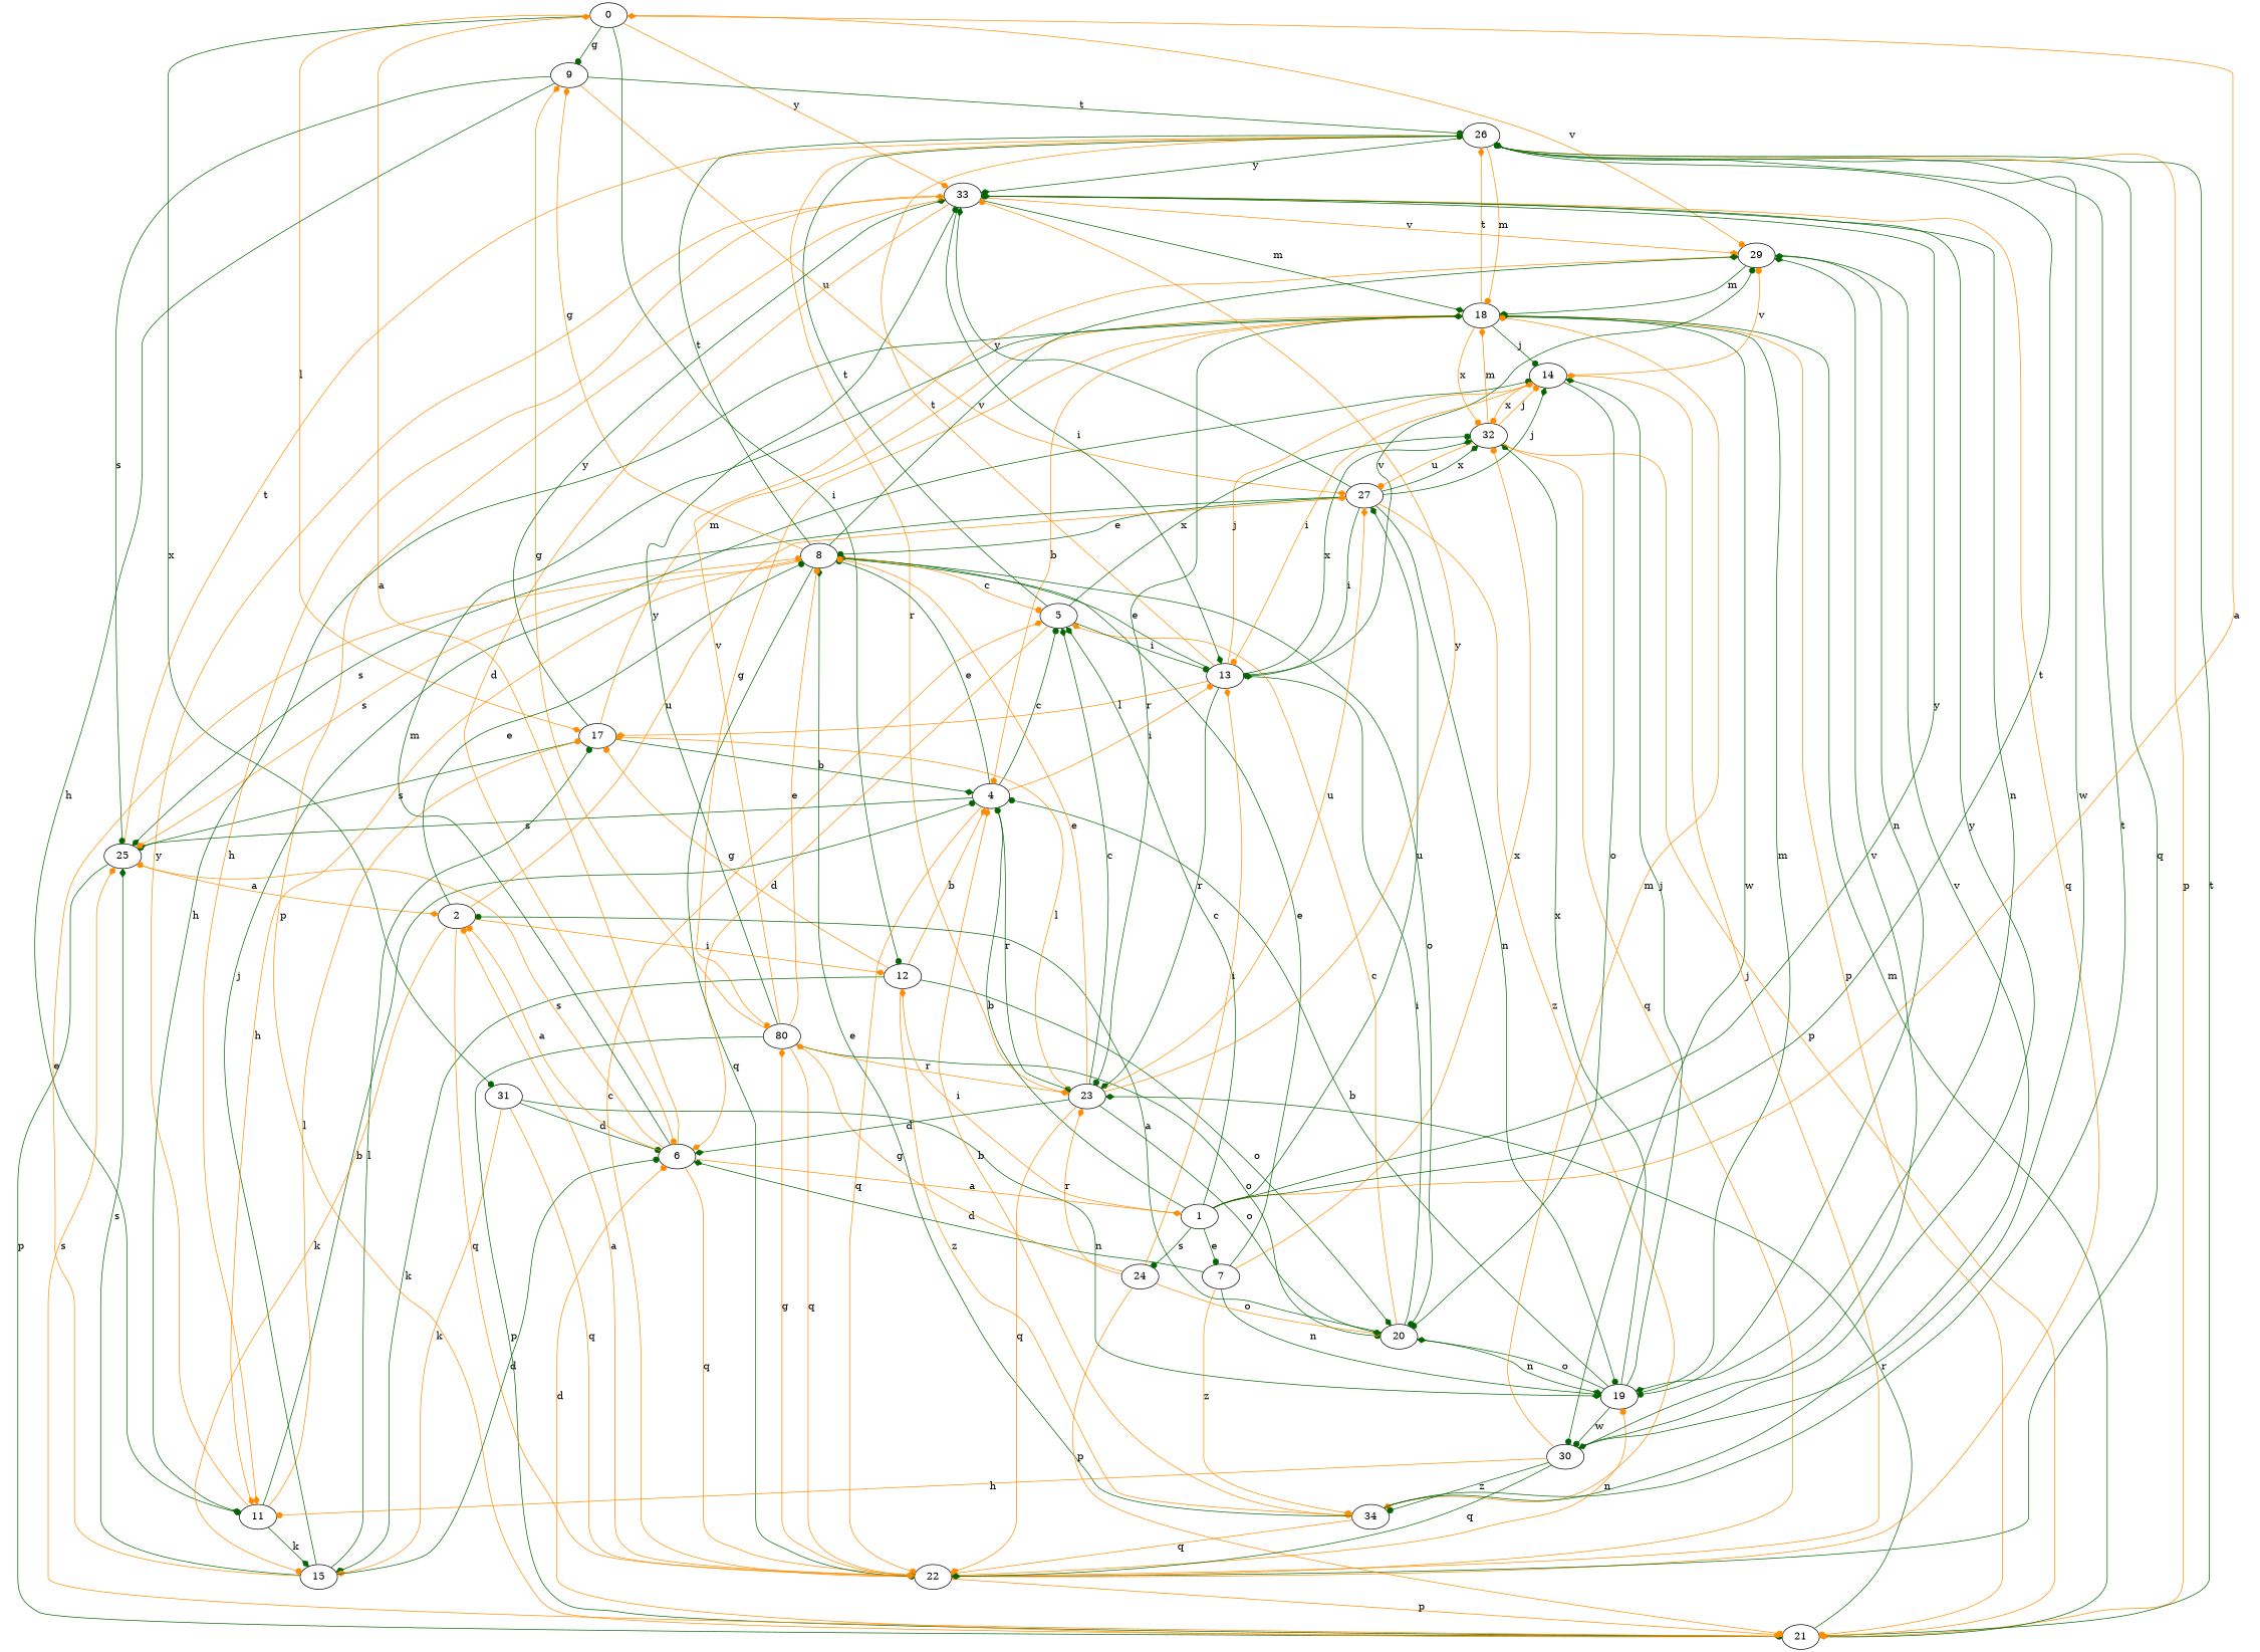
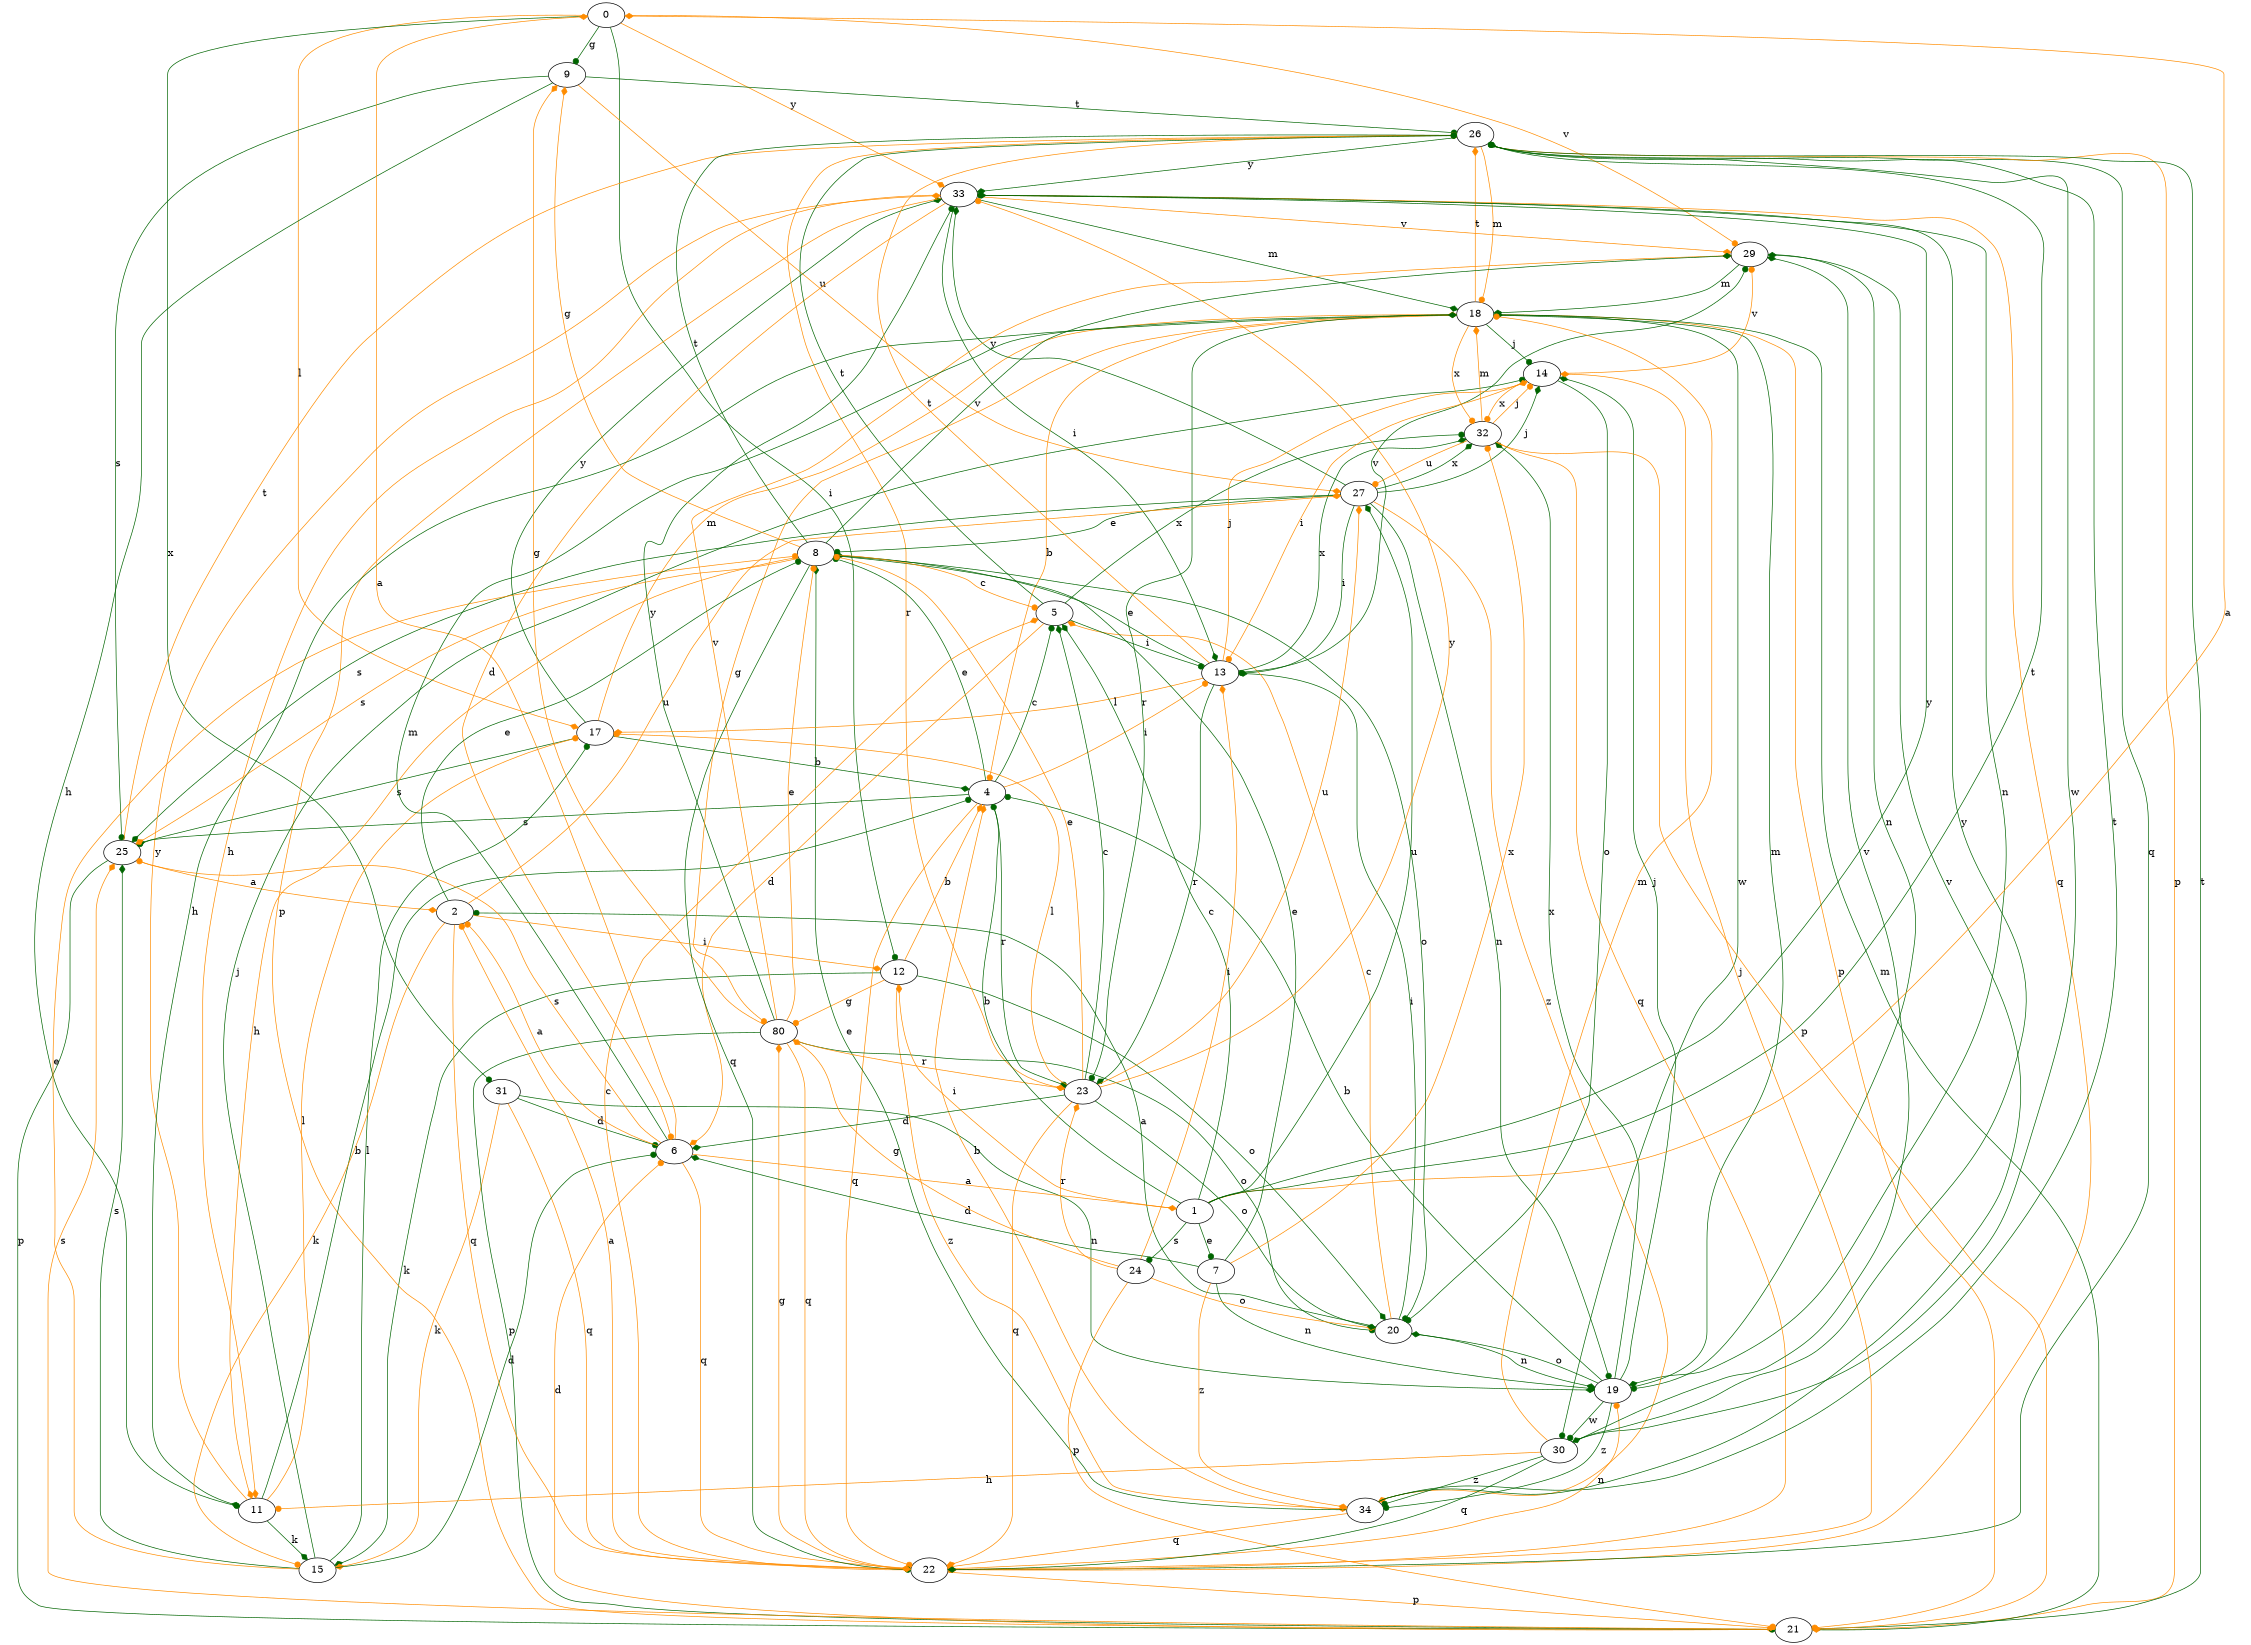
  strict digraph {
    edge [arrowhead=diamond color=darkgreen]
    0
    9
    12
    17
    29
    31
    33
    26
    27
    25
    11
    4
    15
    34
    20
    n16 [label=80]
    18
    19
    22
    6
    13
    21
    1
    5
    7
    24
    8
    23
    32
    30
    14
    2
    0 -> 9 [arrowhead=dot label=g]
    0 -> 12 [arrowhead=dot label=i]
    0 -> 17 [color=darkorange label=l]
    0 -> 29 [arrowhead=dot color=darkorange label=v]
    0 -> 31 [arrowhead=dot label=x]
    0 -> 33 [color=darkorange label=y]
    9 -> 26 [arrowhead=dot label=t]
    9 -> 27 [color=darkorange label=u]
    9 -> 25 [arrowhead=dot label=s]
    9 -> 11 [arrowhead=dot label=h]
    12 -> 4 [color=darkorange label=b]
    12 -> 15 [label=k]
    12 -> 34 [color=darkorange label=z]
    12 -> 20 [label=o]
-   12 -> 17 [arrowhead=dot color=darkorange label=g]
+   12 -> n16 [arrowhead=dot color=darkorange label=g]
    17 -> 33 [label=y]
    17 -> 25 [arrowhead=dot label=s]
    17 -> 4 [label=b]
    17 -> 18 [color=darkorange label=m]
    29 -> 18 [label=m]
    29 -> 19 [arrowhead=dot label=n]
    31 -> 15 [color=darkorange label=k]
    31 -> 19 [label=n]
    31 -> 22 [color=darkorange label=q]
    31 -> 6 [arrowhead=dot label=d]
    33 -> 29 [color=darkorange label=v]
    33 -> 11 [color=darkorange label=h]
    33 -> 18 [label=m]
    33 -> 19 [label=n]
    33 -> 22 [color=darkorange label=q]
    33 -> 6 [arrowhead=dot color=darkorange label=d]
    33 -> 13 [label=i]
    33 -> 21 [color=darkorange label=p]
    26 -> 33 [label=y]
    26 -> 18 [arrowhead=dot color=darkorange label=m]
    26 -> 22 [arrowhead=dot label=q]
    26 -> 21 [color=darkorange label=p]
    26 -> 23 [color=darkorange label=r]
    26 -> 30 [label=w]
    27 -> 33 [label=y]
    27 -> 25 [label=s]
    27 -> 34 [color=darkorange label=z]
    27 -> 19 [arrowhead=dot label=n]
    27 -> 13 [arrowhead=dot label=i]
    27 -> 8 [arrowhead=dot label=e]
    27 -> 32 [label=x]
    27 -> 14 [label=j]
    25 -> 26 [arrowhead=dot color=darkorange label=t]
    25 -> 21 [arrowhead=dot label=p]
    25 -> 2 [color=darkorange label=a]
    11 -> 17 [arrowhead=dot color=darkorange label=l]
    11 -> 33 [color=darkorange label=y]
    11 -> 4 [arrowhead=dot label=b]
    11 -> 15 [label=k]
    4 -> 25 [label=s]
    4 -> 22 [arrowhead=dot color=darkorange label=q]
    4 -> 13 [arrowhead=dot color=darkorange label=i]
    4 -> 5 [arrowhead=dot label=c]
    4 -> 8 [arrowhead=dot label=e]
    4 -> 23 [arrowhead=dot label=r]
    15 -> 17 [arrowhead=dot label=l]
    15 -> 25 [label=s]
    15 -> 6 [arrowhead=dot label=d]
    15 -> 8 [arrowhead=dot color=darkorange label=e]
    15 -> 14 [arrowhead=dot label=j]
    34 -> 29 [label=v]
    34 -> 26 [arrowhead=dot label=t]
    34 -> 4 [color=darkorange label=b]
    34 -> 22 [arrowhead=dot color=darkorange label=q]
    34 -> 8 [label=e]
    20 -> 19 [label=n]
    20 -> 13 [label=i]
    20 -> 5 [color=darkorange label=c]
    20 -> 2 [arrowhead=dot label=a]
    n16 -> 9 [color=darkorange label=g]
    n16 -> 29 [color=darkorange label=v]
    n16 -> 33 [arrowhead=dot label=y]
    n16 -> 20 [arrowhead=dot label=o]
    n16 -> 22 [color=darkorange label=q]
    n16 -> 21 [arrowhead=dot label=p]
    n16 -> 8 [arrowhead=dot color=darkorange label=e]
    n16 -> 23 [color=darkorange label=r]
    18 -> 26 [color=darkorange label=t]
    18 -> 11 [label=h]
    18 -> 4 [arrowhead=dot color=darkorange label=b]
    18 -> n16 [arrowhead=dot color=darkorange label=g]
    18 -> 21 [arrowhead=dot color=darkorange label=p]
    18 -> 23 [arrowhead=dot label=r]
    18 -> 32 [arrowhead=dot color=darkorange label=x]
    18 -> 30 [arrowhead=dot label=w]
    18 -> 14 [arrowhead=dot label=j]
    19 -> 4 [arrowhead=dot label=b]
+   19 -> 34 [arrowhead=dot label=z]
    19 -> 20 [label=o]
    19 -> 18 [label=m]
    19 -> 32 [label=x]
    19 -> 30 [arrowhead=dot label=w]
    19 -> 14 [label=j]
    22 -> n16 [color=darkorange label=g]
    22 -> 19 [arrowhead=dot color=darkorange label=n]
    22 -> 21 [color=darkorange label=p]
    22 -> 5 [color=darkorange label=c]
    22 -> 14 [color=darkorange label=j]
    22 -> 2 [arrowhead=dot color=darkorange label=a]
    6 -> 0 [color=darkorange label=a]
    6 -> 25 [arrowhead=dot color=darkorange label=s]
    6 -> 18 [label=m]
    6 -> 22 [color=darkorange label=q]
    6 -> 1 [color=darkorange label=a]
    6 -> 2 [arrowhead=dot color=darkorange label=a]
    13 -> 17 [color=darkorange label=l]
    13 -> 29 [arrowhead=dot label=v]
    13 -> 26 [arrowhead=dot color=darkorange label=t]
    13 -> 8 [label=e]
    13 -> 23 [label=r]
    13 -> 32 [label=x]
    13 -> 14 [color=darkorange label=j]
    21 -> 26 [arrowhead=dot label=t]
    21 -> 25 [color=darkorange label=s]
    21 -> 18 [label=m]
    21 -> 6 [arrowhead=dot color=darkorange label=d]
-   21 -> 23 [label=r]
    1 -> 0 [color=darkorange label=a]
    1 -> 12 [color=darkorange label=i]
    1 -> 33 [arrowhead=dot label=y]
    1 -> 26 [label=t]
    1 -> 27 [label=u]
    1 -> 4 [arrowhead=dot label=b]
    1 -> 5 [label=c]
    1 -> 7 [arrowhead=dot label=e]
    1 -> 24 [arrowhead=dot label=s]
    5 -> 26 [arrowhead=dot label=t]
    5 -> 6 [color=darkorange label=d]
    5 -> 13 [arrowhead=dot label=i]
    5 -> 32 [arrowhead=dot label=x]
    7 -> 34 [color=darkorange label=z]
    7 -> 19 [arrowhead=dot label=n]
    7 -> 6 [label=d]
    7 -> 8 [label=e]
    7 -> 32 [arrowhead=dot color=darkorange label=x]
    24 -> 20 [color=darkorange label=o]
    24 -> n16 [color=darkorange label=g]
    24 -> 13 [color=darkorange label=i]
    24 -> 21 [arrowhead=dot color=darkorange label=p]
    24 -> 23 [color=darkorange label=r]
    8 -> 9 [color=darkorange label=g]
    8 -> 29 [label=v]
    8 -> 26 [arrowhead=dot label=t]
    8 -> 25 [color=darkorange label=s]
    8 -> 11 [color=darkorange label=h]
    8 -> 20 [arrowhead=dot label=o]
    8 -> 22 [arrowhead=dot label=q]
    8 -> 5 [arrowhead=dot color=darkorange label=c]
    23 -> 17 [arrowhead=dot color=darkorange label=l]
    23 -> 33 [arrowhead=dot color=darkorange label=y]
    23 -> 27 [color=darkorange label=u]
    23 -> 20 [label=o]
    23 -> 22 [color=darkorange label=q]
    23 -> 6 [label=d]
    23 -> 5 [label=c]
    23 -> 8 [arrowhead=dot color=darkorange label=e]
    32 -> 27 [arrowhead=dot color=darkorange label=u]
    32 -> 18 [color=darkorange label=m]
    32 -> 22 [arrowhead=dot color=darkorange label=q]
    32 -> 21 [color=darkorange label=p]
    32 -> 14 [arrowhead=dot color=darkorange label=j]
    30 -> 29 [label=v]
    30 -> 33 [label=y]
    30 -> 11 [arrowhead=dot color=darkorange label=h]
    30 -> 34 [arrowhead=dot label=z]
    30 -> 18 [arrowhead=dot color=darkorange label=m]
    30 -> 22 [label=q]
    14 -> 29 [arrowhead=dot color=darkorange label=v]
    14 -> 20 [arrowhead=dot label=o]
    14 -> 13 [arrowhead=dot color=darkorange label=i]
    14 -> 32 [arrowhead=dot color=darkorange label=x]
    2 -> 12 [color=darkorange label=i]
    2 -> 27 [color=darkorange label=u]
    2 -> 15 [arrowhead=dot color=darkorange label=k]
    2 -> 22 [color=darkorange label=q]
    2 -> 8 [arrowhead=dot label=e]
  }
